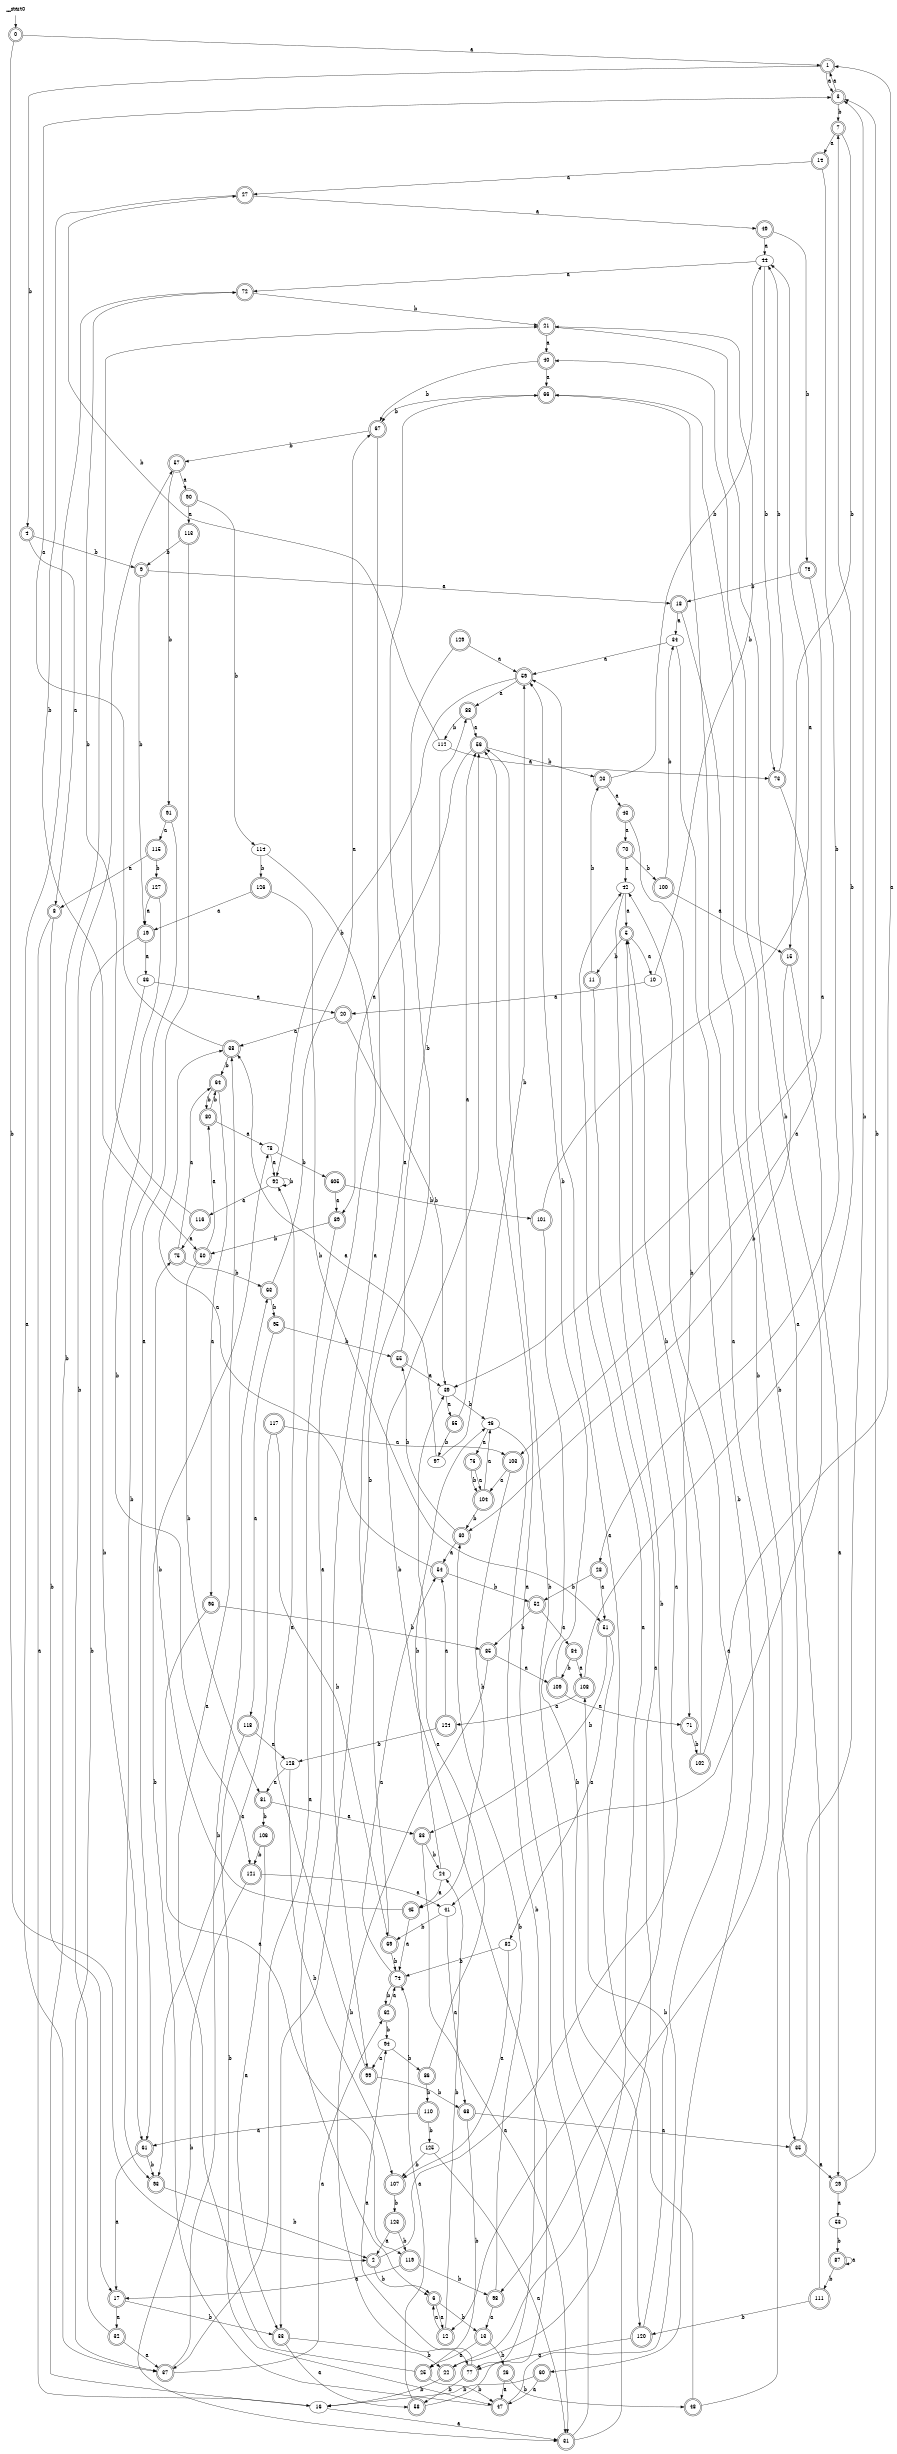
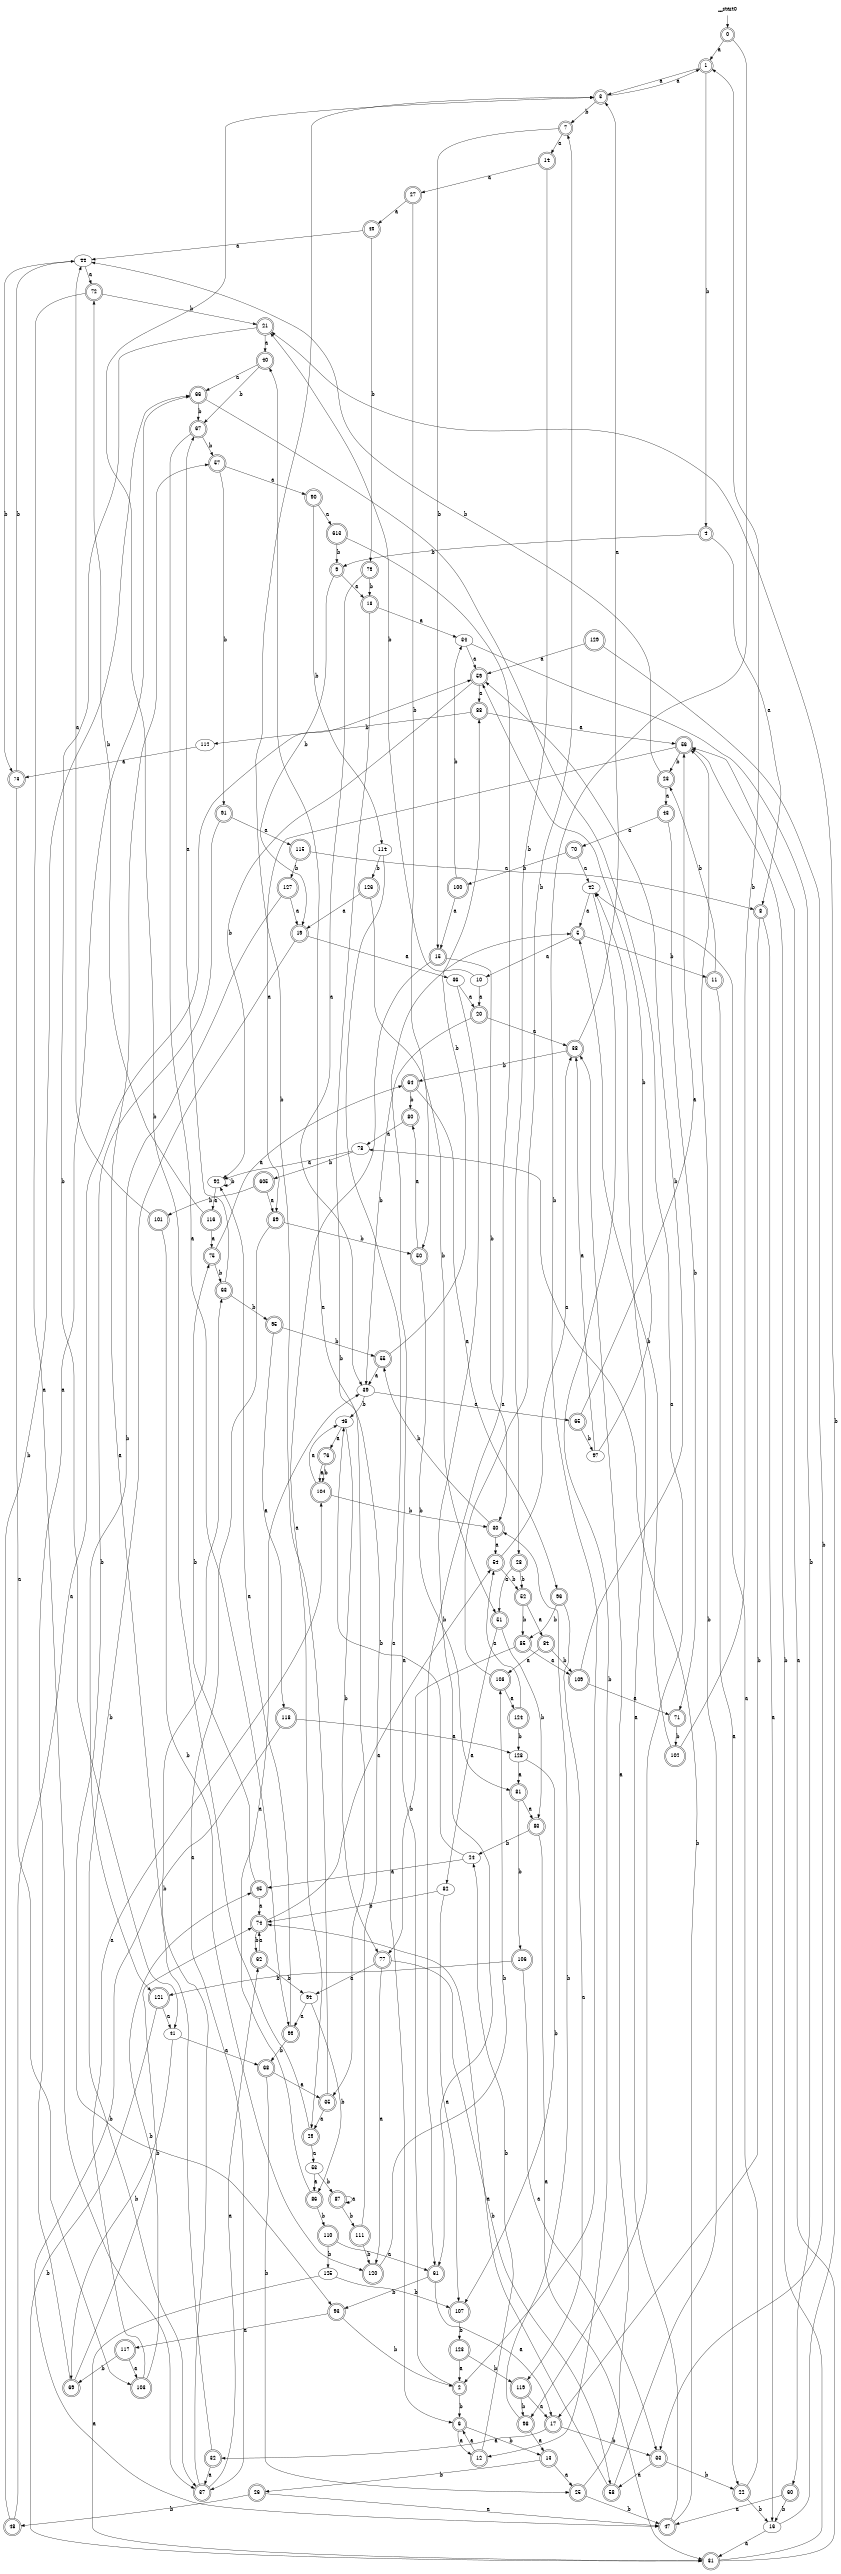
  digraph {
    node [shape=doublecircle]
    __start0 [shape=none]
    0
    1
    2
    3
    4
    5
    6
    7
    8
    9
    10 [shape=""]
    11
    12
    13
    14
    15
    16 [shape=""]
    17
    18
    19
    20
    21
    22
    23
    24 [shape=""]
    25
    26
    27
    28
    29
    30
    31
    32
    33
    34 [shape=""]
    35
    36 [shape=""]
    37
    38
    39 [shape=""]
    40
    41 [shape=""]
    42 [shape=""]
    43
    44 [shape=""]
    45
    46 [shape=""]
    47
    48
    49
    50
    51
    52
    53 [shape=""]
    54
    55
    56
    57
    58
    59
    60
    61
    62
    63
    64
    65
    66
    67
    68
    69
    70
    71
    72
    73
    74
    75
    76
    77
    78 [shape=""]
    79
    80
    81
    82 [shape=""]
    83
    84
    85
    86
    87
    88
    89
    90
    91
    92 [shape=""]
    93
    94 [shape=""]
    95
    96
    97 [shape=""]
    98
    99
    100
    102
    103
    104
    n106 [label=605]
    106
    107
    108
    109
    110
    111
    112 [shape=""]
-   113
+   113 [label=613]
    114 [shape=""]
    115
    116
    117
    118
    119
    101
    120
    121
    123
    124
    125 [shape=""]
    126
    127
    128 [shape=""]
    129
    __start0 -> 0
    0 -> 1 [label=a]
    0 -> 2 [label=b]
    1 -> 3 [label=a]
    1 -> 4 [label=b]
    2 -> 5 [label=a]
    2 -> 6 [label=b]
    3 -> 1 [label=a]
    3 -> 7 [label=b]
    4 -> 8 [label=a]
    4 -> 9 [label=b]
    5 -> 10 [label=a]
    5 -> 11 [label=b]
    6 -> 12 [label=a]
    6 -> 13 [label=b]
    7 -> 14 [label=a]
    7 -> 15 [label=b]
    8 -> 16 [label=a]
    8 -> 17 [label=b]
    9 -> 18 [label=a]
    9 -> 19 [label=b]
    10 -> 20 [label=a]
    10 -> 21 [label=b]
    11 -> 22 [label=a]
    11 -> 23 [label=b]
    12 -> 6 [label=a]
    12 -> 24 [label=b]
    13 -> 25 [label=a]
    13 -> 26 [label=b]
    14 -> 27 [label=a]
    14 -> 28 [label=b]
    15 -> 29 [label=a]
    15 -> 30 [label=b]
    16 -> 21 [label=b]
    16 -> 31 [label=a]
    17 -> 32 [label=a]
    17 -> 33 [label=b]
    18 -> 34 [label=a]
    18 -> 35 [label=b]
    19 -> 36 [label=a]
    19 -> 37 [label=b]
    20 -> 38 [label=a]
    20 -> 39 [label=b]
    21 -> 40 [label=a]
    21 -> 41 [label=b]
    22 -> 16 [label=b]
    22 -> 42 [label=a]
    23 -> 43 [label=a]
    23 -> 44 [label=b]
    24 -> 45 [label=a]
    24 -> 46 [label=b]
    25 -> 38 [label=a]
    25 -> 47 [label=b]
    26 -> 47 [label=a]
    26 -> 48 [label=b]
    27 -> 49 [label=a]
    27 -> 50 [label=b]
    28 -> 51 [label=a]
    28 -> 52 [label=b]
    29 -> 3 [label=b]
    29 -> 53 [label=a]
    30 -> 54 [label=a]
    30 -> 55 [label=b]
    31 -> 56 [label=a]
    31 -> 56 [label=b]
    32 -> 37 [label=a]
-   32 -> 57 [label=b]
+   32 -> 57 [label=a]
    33 -> 22 [label=b]
    33 -> 58 [label=a]
    34 -> 59 [label=a]
    34 -> 60 [label=b]
    35 -> 3 [label=b]
    35 -> 29 [label=a]
    36 -> 20 [label=a]
    36 -> 61 [label=b]
    37 -> 62 [label=a]
    37 -> 63 [label=b]
    38 -> 3 [label=a]
    38 -> 64 [label=b]
    39 -> 46 [label=b]
    39 -> 65 [label=a]
    40 -> 66 [label=a]
    40 -> 67 [label=b]
    41 -> 68 [label=a]
    41 -> 69 [label=b]
    42 -> 5 [label=a]
    42 -> 12 [label=b]
    43 -> 70 [label=a]
    43 -> 71 [label=b]
    44 -> 72 [label=a]
    44 -> 73 [label=b]
    45 -> 74 [label=a]
    45 -> 75 [label=b]
    46 -> 76 [label=a]
    46 -> 77 [label=b]
    47 -> 42 [label=a]
    47 -> 78 [label=b]
    48 -> 59 [label=a]
    48 -> 66 [label=b]
    49 -> 44 [label=a]
    49 -> 79 [label=b]
    50 -> 80 [label=a]
    50 -> 81 [label=b]
    51 -> 82 [label=a]
    51 -> 83 [label=b]
    52 -> 84 [label=a]
    52 -> 85 [label=b]
+   53 -> 86 [label=a]
    53 -> 87 [label=b]
    54 -> 38 [label=a]
    54 -> 52 [label=b]
    55 -> 39 [label=a]
    55 -> 88 [label=b]
    56 -> 23 [label=b]
    56 -> 89 [label=a]
    57 -> 90 [label=a]
    57 -> 91 [label=b]
    58 -> 56 [label=b]
    58 -> 74 [label=a]
    59 -> 88 [label=a]
    59 -> 92 [label=b]
    60 -> 16 [label=b]
    60 -> 47 [label=a]
    61 -> 17 [label=a]
    61 -> 93 [label=b]
    62 -> 74 [label=a]
    62 -> 94 [label=b]
    63 -> 67 [label=a]
    63 -> 95 [label=b]
    64 -> 80 [label=b]
    64 -> 96 [label=a]
    65 -> 56 [label=a]
    65 -> 97 [label=b]
    66 -> 67 [label=b]
    66 -> 98 [label=a]
    67 -> 57 [label=b]
    67 -> 99 [label=a]
    68 -> 25 [label=b]
    68 -> 35 [label=a]
    69 -> 66 [label=a]
    69 -> 74 [label=b]
    70 -> 42 [label=a]
    70 -> 100 [label=b]
    71 -> 102 [label=b]
    72 -> 21 [label=b]
    72 -> 37 [label=a]
    73 -> 44 [label=b]
    73 -> 103 [label=a]
    74 -> 54 [label=a]
    74 -> 62 [label=b]
    75 -> 63 [label=b]
    75 -> 64 [label=a]
    76 -> 104 [label=a]
    76 -> 104 [label=b]
    77 -> 58 [label=b]
    77 -> 94 [label=a]
    78 -> 92 [label=a]
    78 -> n106 [label=b]
    79 -> 18 [label=b]
    79 -> 39 [label=a]
-   80 -> 64 [label=b]
    80 -> 78 [label=a]
    81 -> 83 [label=a]
    81 -> 106 [label=b]
    82 -> 74 [label=b]
    82 -> 107 [label=a]
    83 -> 24 [label=b]
    83 -> 31 [label=a]
    84 -> 108 [label=a]
    84 -> 109 [label=b]
    85 -> 77 [label=b]
    85 -> 109 [label=a]
    86 -> 39 [label=a]
    86 -> 110 [label=b]
    87 -> 87 [label=a]
    87 -> 111 [label=b]
    88 -> 56 [label=a]
    88 -> 112 [label=b]
    89 -> 37 [label=a]
    89 -> 50 [label=b]
    90 -> 113 [label=a]
    90 -> 114 [label=b]
    91 -> 93 [label=b]
    91 -> 115 [label=a]
    92 -> 92 [label=b]
    92 -> 116 [label=a]
    93 -> 2 [label=b]
-   117 -> 93 [label=a]
+   93 -> 117 [label=a]
    94 -> 86 [label=b]
    94 -> 99 [label=a]
    95 -> 55 [label=b]
    95 -> 118 [label=a]
    96 -> 85 [label=b]
    96 -> 119 [label=a]
    97 -> 38 [label=a]
    97 -> 59 [label=b]
    98 -> 13 [label=a]
    98 -> 30 [label=b]
    99 -> 68 [label=b]
    99 -> 92 [label=a]
    100 -> 15 [label=a]
    100 -> 34 [label=b]
-   102 -> 1 [label=a]
+   102 -> 1 [label=b]
    102 -> 5 [label=b]
    103 -> 45 [label=b]
    103 -> 104 [label=a]
    104 -> 30 [label=b]
    104 -> 46 [label=a]
    n106 -> 89 [label=a]
    n106 -> 101 [label=b]
    106 -> 33 [label=a]
    106 -> 121 [label=b]
    107 -> 123 [label=b]
    108 -> 7 [label=b]
    108 -> 124 [label=a]
    109 -> 59 [label=b]
    109 -> 71 [label=a]
    110 -> 61 [label=a]
    110 -> 125 [label=b]
    111 -> 40 [label=a]
    111 -> 120 [label=b]
-   112 -> 27 [label=b]
    112 -> 73 [label=a]
    113 -> 9 [label=b]
    113 -> 61 [label=a]
    114 -> 6 [label=a]
    114 -> 126 [label=b]
    115 -> 8 [label=a]
    115 -> 127 [label=b]
    116 -> 72 [label=b]
    116 -> 75 [label=a]
    117 -> 69 [label=b]
    117 -> 103 [label=a]
    118 -> 47 [label=b]
    118 -> 128 [label=a]
    119 -> 17 [label=a]
    119 -> 98 [label=b]
    101 -> 44 [label=a]
    101 -> 120 [label=b]
-   120 -> 77 [label=a]
+   77 -> 120 [label=a]
    120 -> 108 [label=b]
    121 -> 31 [label=b]
    121 -> 41 [label=a]
    123 -> 2 [label=a]
    123 -> 119 [label=b]
    124 -> 54 [label=a]
    124 -> 128 [label=b]
    125 -> 31 [label=a]
    125 -> 107 [label=b]
    126 -> 19 [label=a]
    126 -> 51 [label=b]
    127 -> 19 [label=a]
    127 -> 121 [label=b]
    128 -> 81 [label=a]
    128 -> 107 [label=b]
    129 -> 33 [label=b]
    129 -> 59 [label=a]
  }
